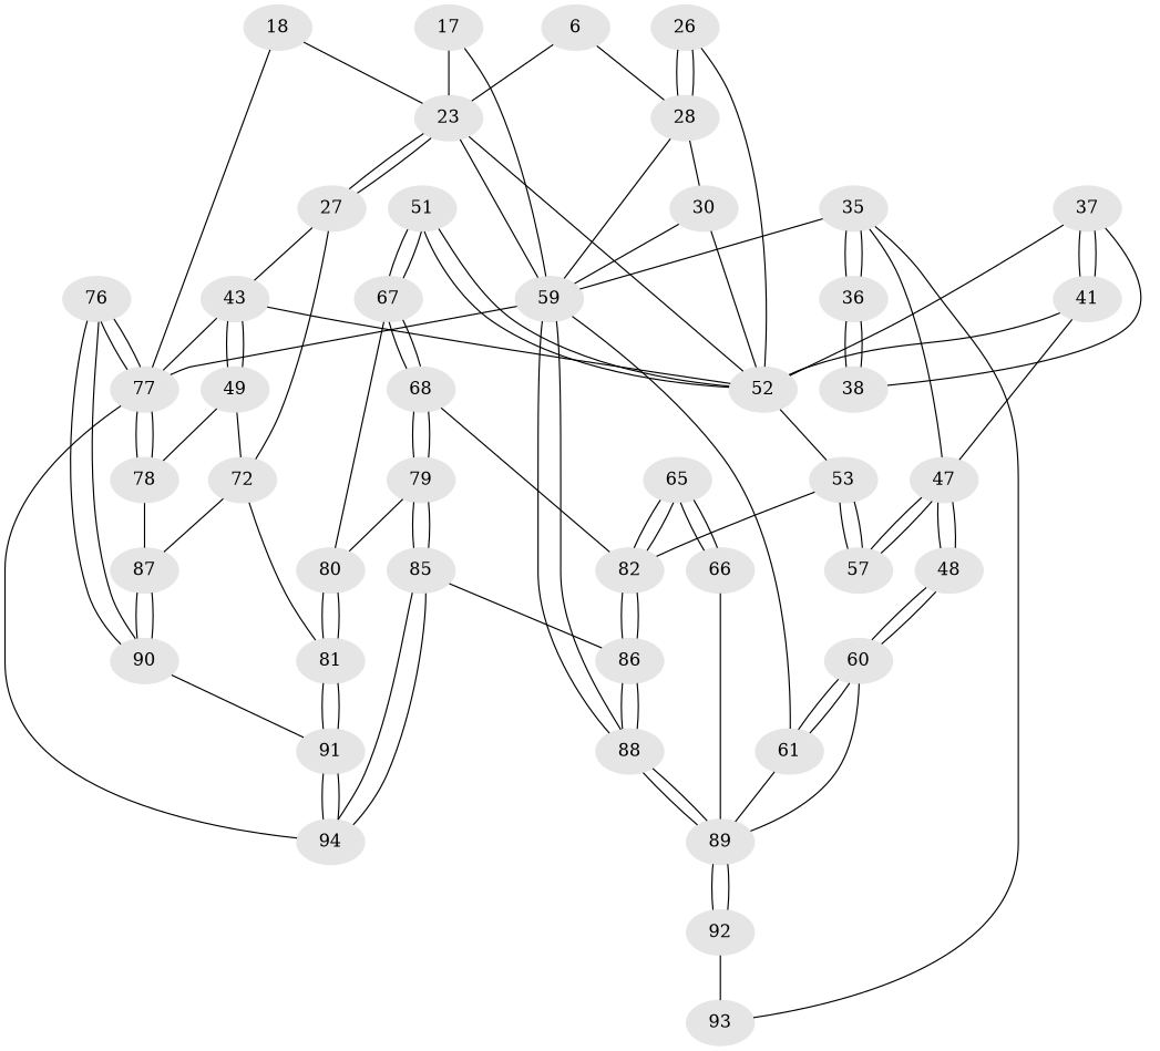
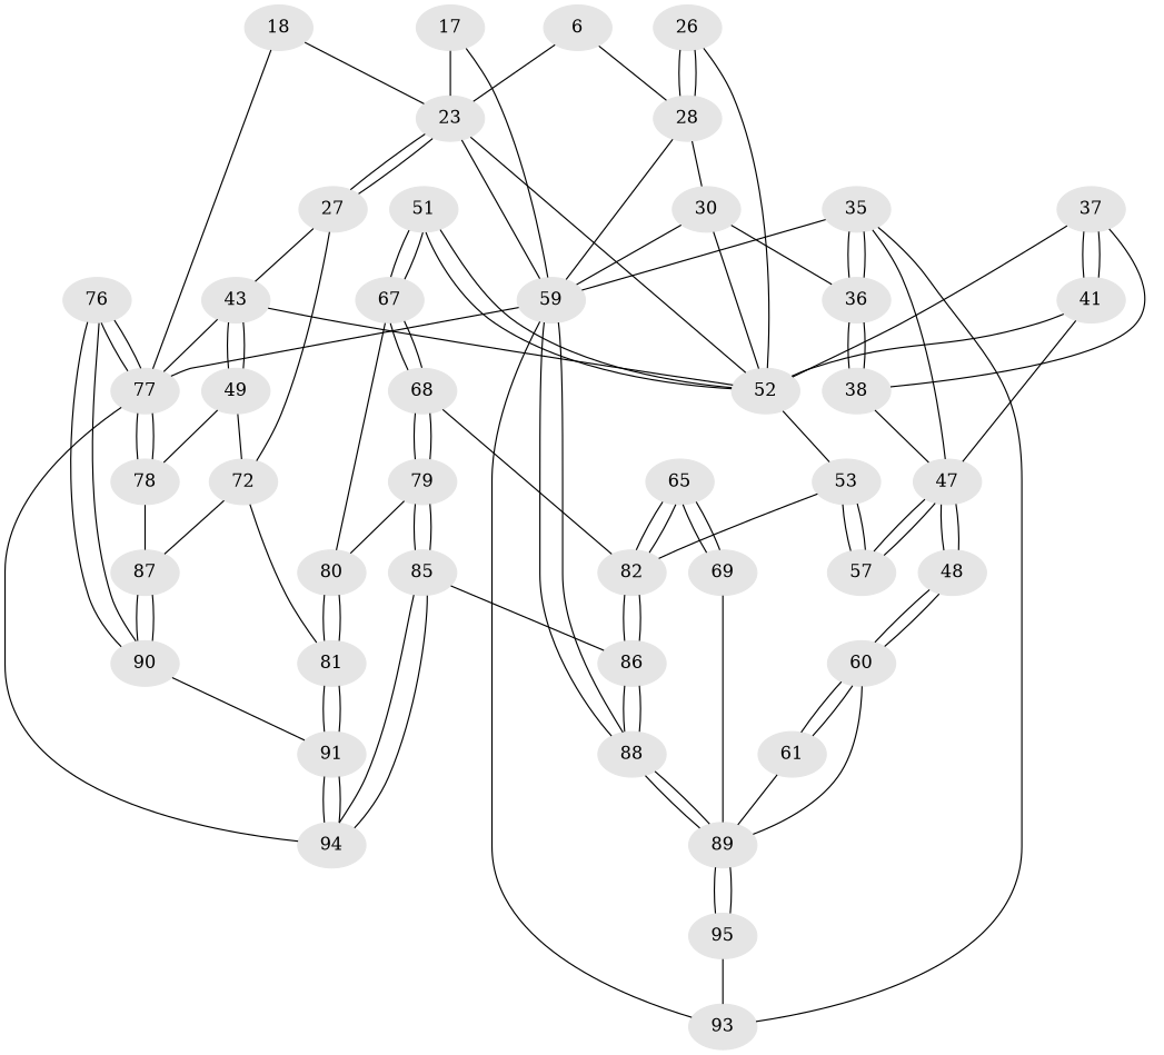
  graph {
    node [color=gray90 style=filled]
    23 [super="+19"]
    6
    28 [super="+5"]
    59 [super="+12+8"]
    27
    52 [super="+40+39"]
    30 [super="+29"]
    17
    18 [super="+16"]
    77 [super="+55+75"]
    93 [super="+58+57"]
    88
    78 [super="+70"]
    94
    43 [super="+42"]
    72 [super="+50"]
    53
    26
    49
    36 [super="+31+21"]
    38
    35 [super="+34"]
    47 [super="+44+46"]
    48
    n25 [label=57]
    37
    41
    60
    61
    89 [super="+83+84"]
    81 [super="+73"]
    87 [super="+71"]
    51
    67
    68
    80 [super="+74"]
    82 [super="+69+64"]
    86
-   66 [super="+63"]
-   92
+   66 [super="+63" label=69]
+   92 [label=95]
    65
    79
    85
    91
    90
    76
    23 -- 59
    23 -- 27 [weight=2]
    23 -- 27
    23 -- 52
    6 -- 23
    6 -- 28
    28 -- 59
    28 -- 30
    59 -- 77 [weight=3]
-   59 -- 61
+   59 -- 93
    59 -- 88
    59 -- 88
    27 -- 43
    27 -- 72
    52 -- 53
    30 -- 59
    30 -- 52
+   30 -- 36 [weight=2]
    17 -- 23 [weight=2]
    17 -- 59
    18 -- 23
    18 -- 77
    77 -- 78 [weight=2]
    77 -- 78
    77 -- 94
    88 -- 89
    88 -- 89
    78 -- 87 [weight=2]
    43 -- 52
    43 -- 77 [weight=2]
    43 -- 49
    43 -- 49
    72 -- 81
    72 -- 87
    53 -- n25
    53 -- n25
    53 -- 82
    26 -- 28 [weight=2]
    26 -- 28
    26 -- 52
    49 -- 78
    49 -- 72
    36 -- 38
    36 -- 38
+   38 -- 47
    35 -- 59
    35 -- 93
    35 -- 36 [weight=2]
    35 -- 36
    35 -- 47
    47 -- 48 [weight=2]
    47 -- 48
    47 -- n25
    47 -- n25
    48 -- 60
    48 -- 60
    37 -- 52
    37 -- 38
    37 -- 41
    37 -- 41
    41 -- 52
    41 -- 47
    60 -- 61
    60 -- 61
    60 -- 89
    61 -- 89
    89 -- 92 [weight=2]
    89 -- 92
    81 -- 91
    81 -- 91
    87 -- 90
    87 -- 90
    51 -- 52
    51 -- 52
    51 -- 67
    51 -- 67
    67 -- 68
    67 -- 68
    67 -- 80
    68 -- 82
    68 -- 79
    68 -- 79
    80 -- 81 [weight=2]
    80 -- 81
    82 -- 86
    82 -- 86
    86 -- 88
    86 -- 88
    66 -- 89
    92 -- 93
    65 -- 82 [weight=2]
    65 -- 82
    65 -- 66
    65 -- 66
    79 -- 80
    79 -- 85
    79 -- 85
    85 -- 94
    85 -- 94
    85 -- 86
    91 -- 94
    91 -- 94
    90 -- 91
    76 -- 77 [weight=2]
    76 -- 77
    76 -- 90
    76 -- 90
  }
